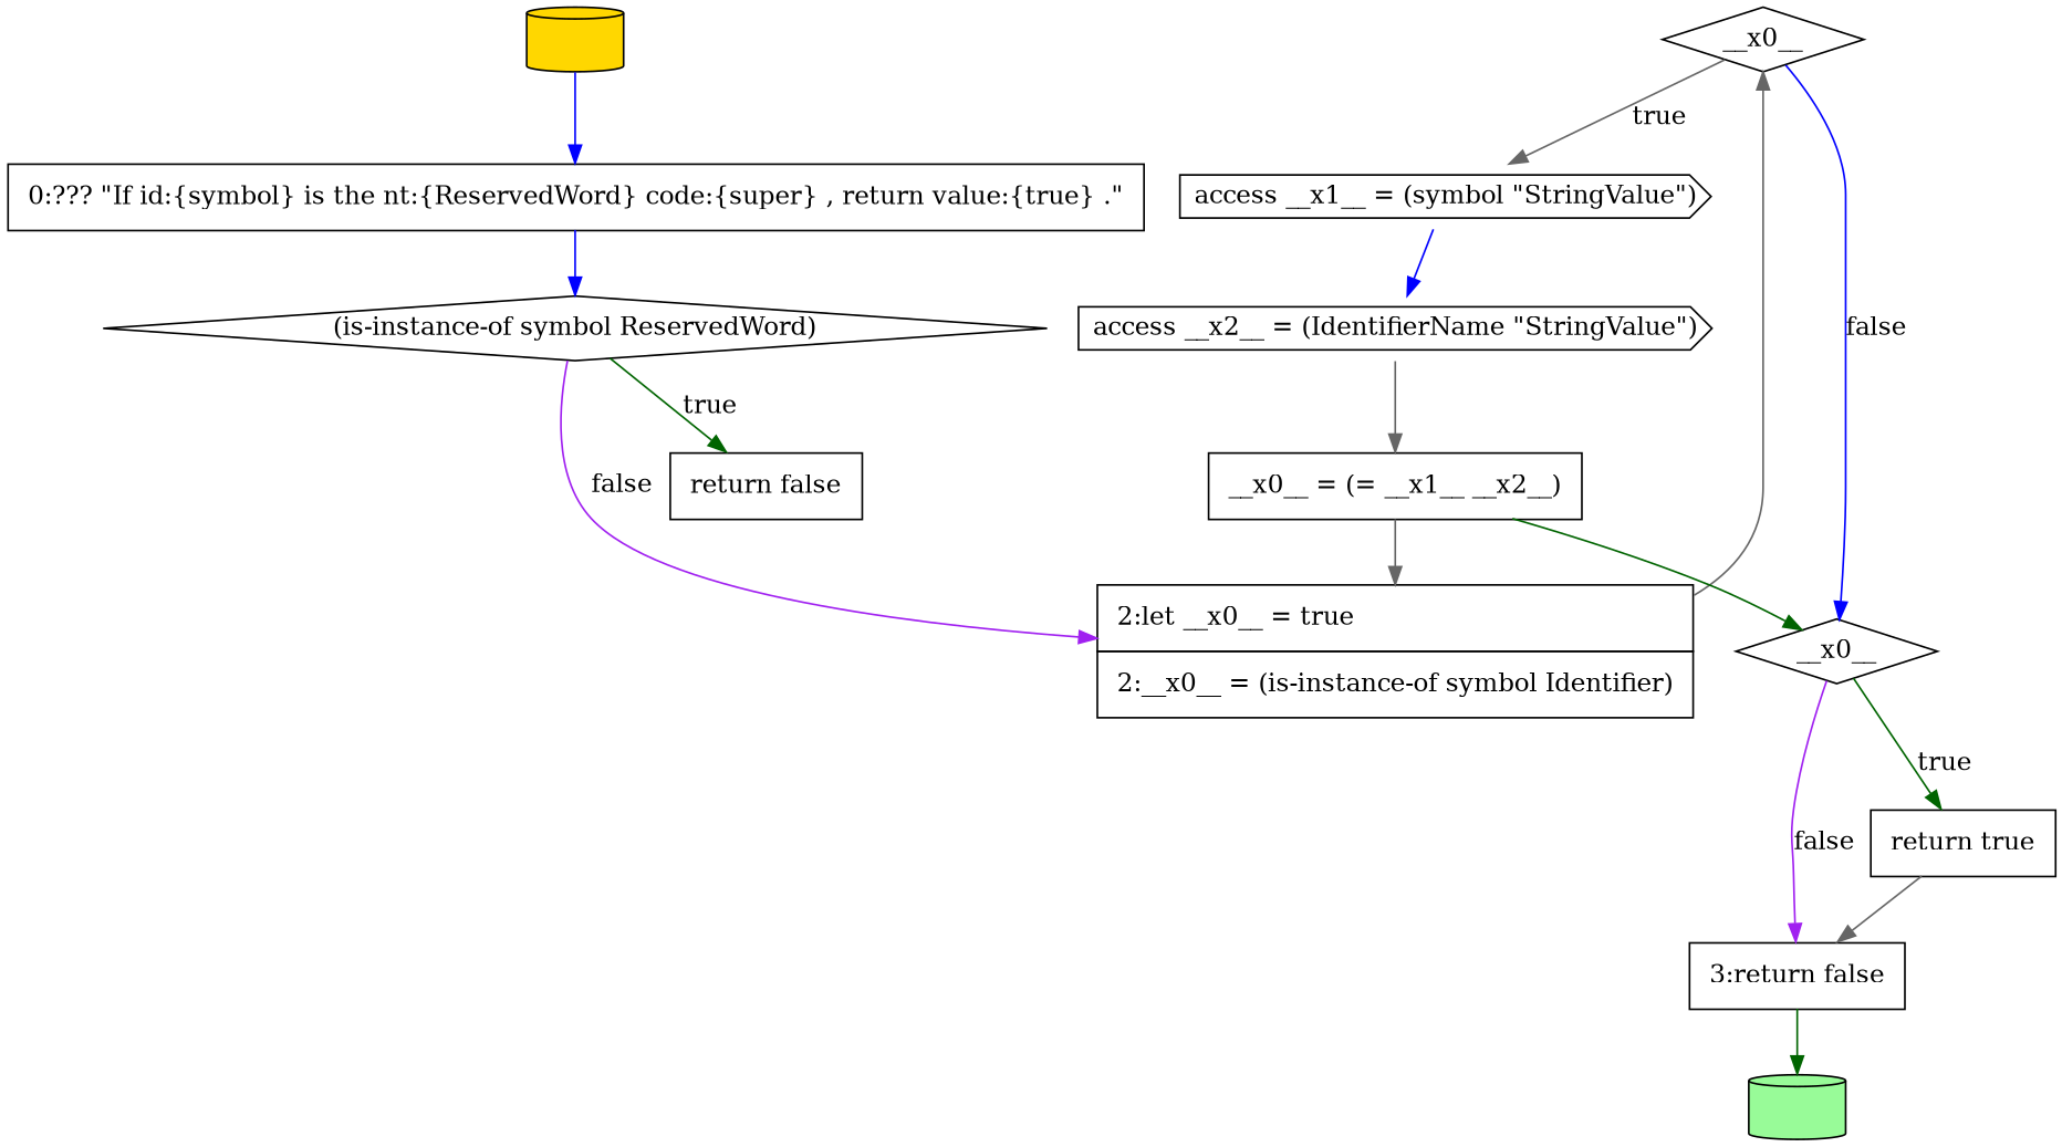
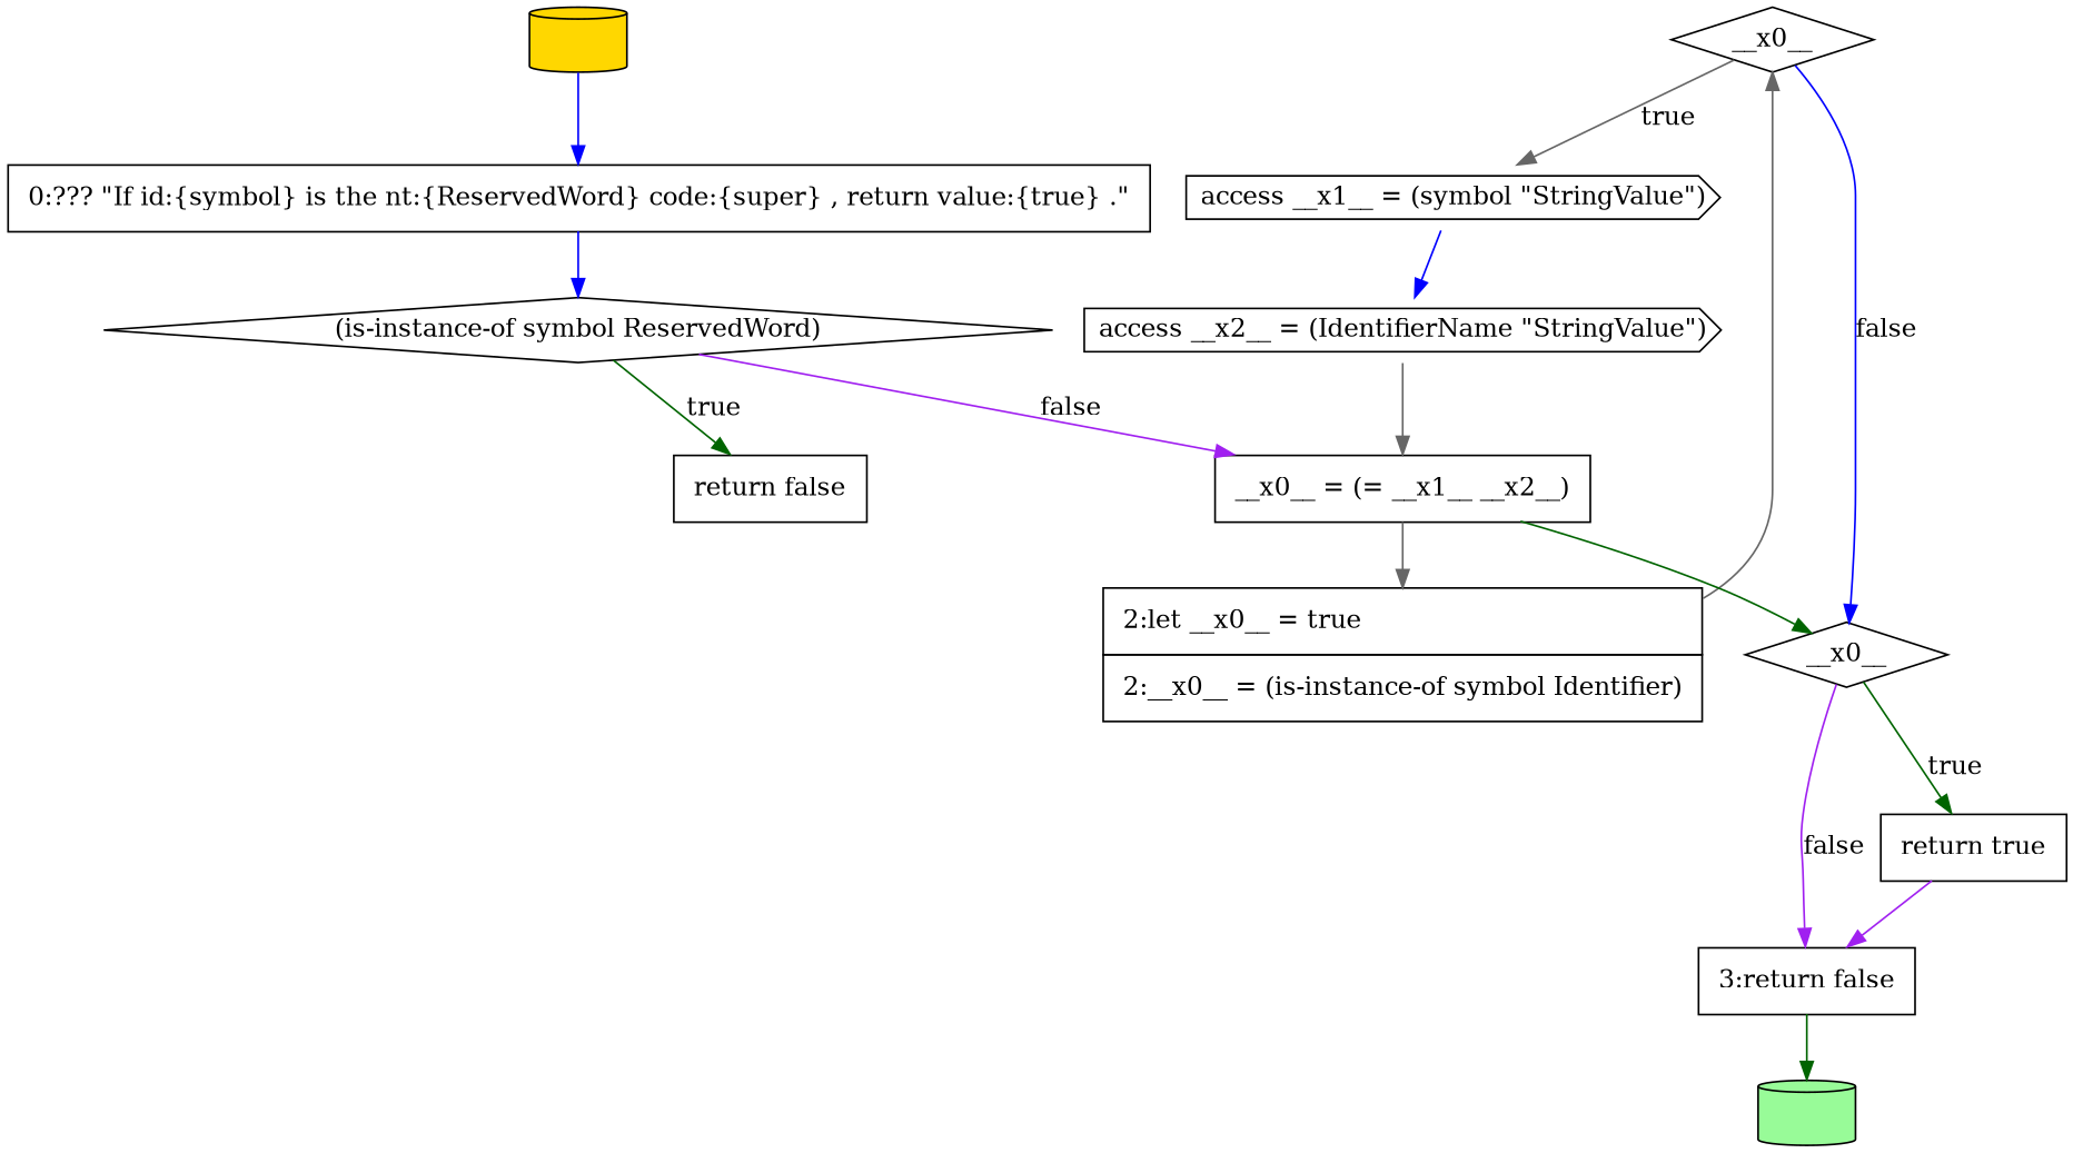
  digraph {
    node [color=black fillcolor=white shape=none style=filled]
    edge [color=gray40]
    n1 [label=<<font color="black">__x0__</font>> shape=diamond]
    n2 [label=<<font color="black">__x0__</font>> shape=diamond]
    n3 [label=<<font color="black">access __x1__ = (symbol &quot;StringValue&quot;)</font>> shape=cds]
    n4 [label=<<font color="black">     <table border="0" cellborder="1" cellspacing="0" cellpadding="10">       <tr><td align="left">3:return false</td></tr>     </table>   </font>> margin=0]
    n5 [label=<<font color="black">     <table border="0" cellborder="1" cellspacing="0" cellpadding="10">       <tr><td align="left">return true</td></tr>     </table>   </font>> margin=0]
    n6 [label=<<font color="black">access __x2__ = (IdentifierName &quot;StringValue&quot;)</font>> shape=cds]
    n7 [fillcolor=palegreen label=" " shape=cylinder]
    n8 [label=<<font color="black">     <table border="0" cellborder="1" cellspacing="0" cellpadding="10">       <tr><td align="left">return false</td></tr>     </table>   </font>> margin=0]
    n9 [label=<<font color="black">     <table border="0" cellborder="1" cellspacing="0" cellpadding="10">       <tr><td align="left">2:let __x0__ = true</td></tr>       <tr><td align="left">2:__x0__ = (is-instance-of symbol Identifier)</td></tr>     </table>   </font>> margin=0]
    n10 [label=<<font color="black">     <table border="0" cellborder="1" cellspacing="0" cellpadding="10">       <tr><td align="left">0:??? &quot;If id:{symbol} is the nt:{ReservedWord} code:{super} , return value:{true} .&quot;</td></tr>     </table>   </font>> margin=0]
    n11 [label=<<font color="black">(is-instance-of symbol ReservedWord)</font>> shape=diamond]
    n12 [label=<<font color="black">     <table border="0" cellborder="1" cellspacing="0" cellpadding="10">       <tr><td align="left">__x0__ = (= __x1__ __x2__)</td></tr>     </table>   </font>> margin=0]
    n13 [fillcolor=gold label=" " shape=cylinder]
    n1 -> n2 [color=blue label=<<font color="black">false</font>>]
    n1 -> n3 [label=<<font color="black">true</font>>]
    n2 -> n4 [color=purple label=<<font color="black">false</font>>]
    n2 -> n5 [color=darkgreen label=<<font color="black">true</font>>]
    n3 -> n6 [color=blue]
    n4 -> n7 [color=darkgreen]
-   n5 -> n4
+   n5 -> n4 [color=purple]
    n6 -> n12
    n9 -> n1
    n10 -> n11 [color=blue]
    n11 -> n8 [color=darkgreen label=<<font color="black">true</font>>]
-   n11 -> n9 [color=purple label=<<font color="black">false</font>>]
+   n11 -> n12 [color=purple label=<<font color="black">false</font>>]
    n12 -> n2 [color=darkgreen]
    n12 -> n9
    n13 -> n10 [color=blue]
  }
